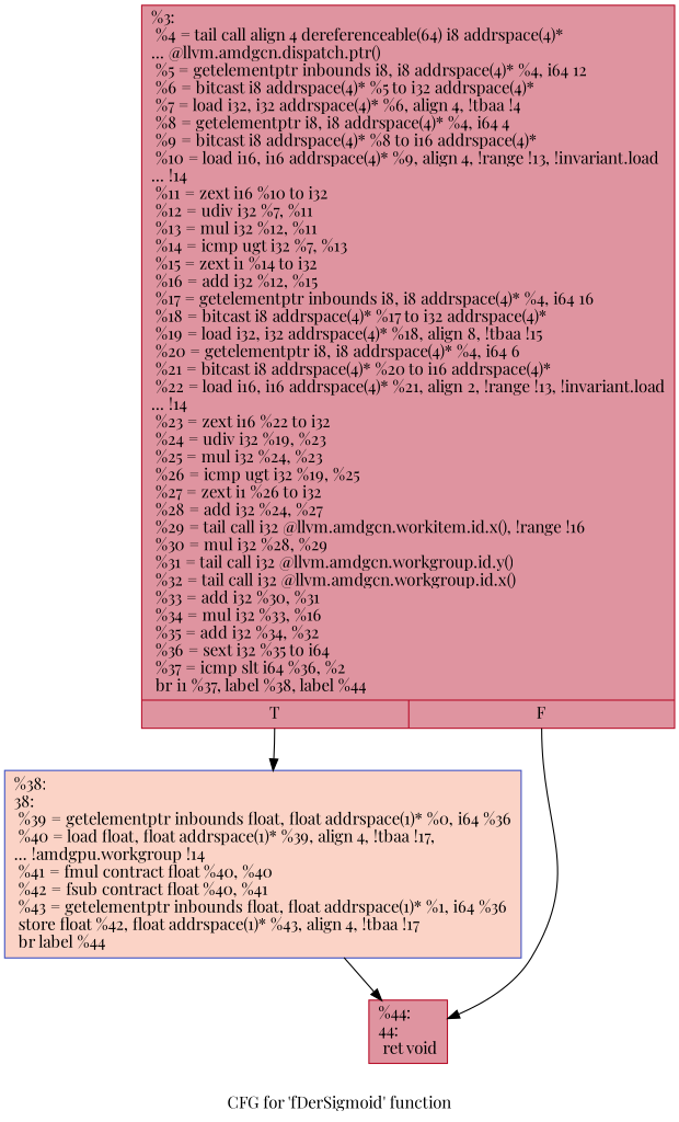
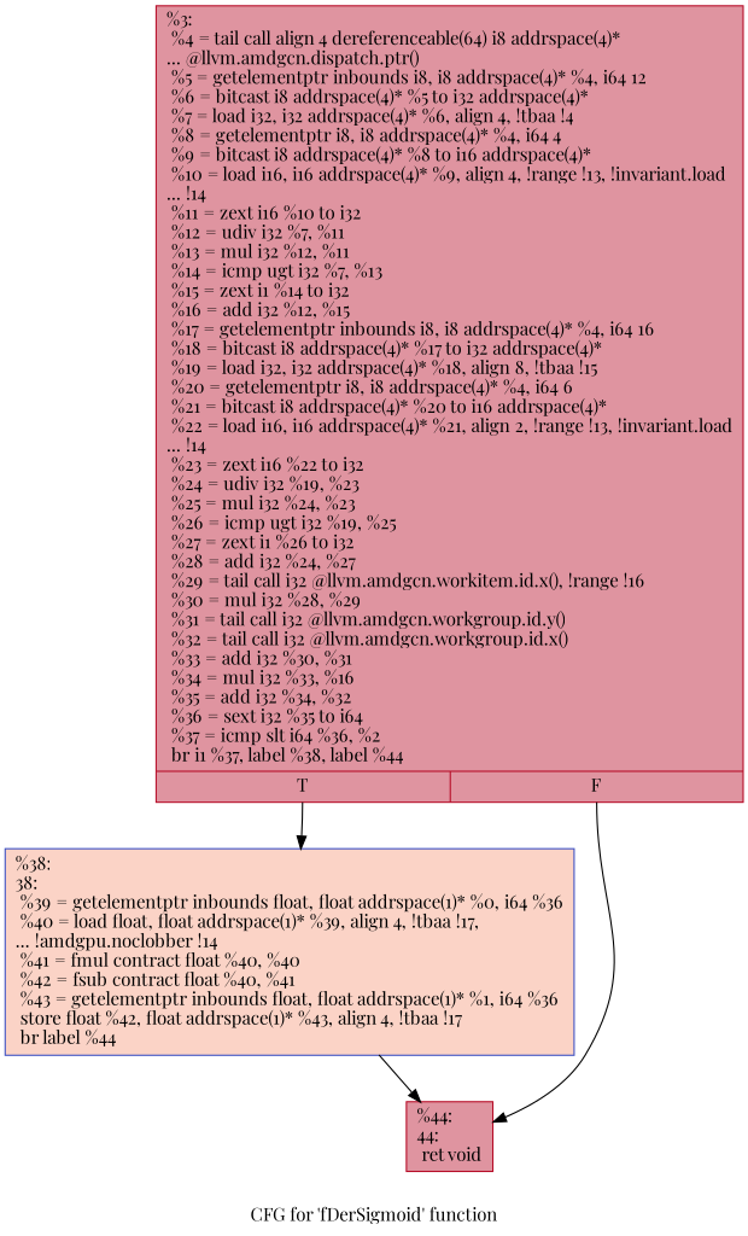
  digraph {
    label="CFG for 'fDerSigmoid' function"
    fontname="Playfair Display"
    node [color="#b70d28ff" fillcolor="#b70d2870" shape=record style=filled fontname="Playfair Display"]
    edge [fontname="Playfair Display"]
    n1 [label="{%3:\l  %4 = tail call align 4 dereferenceable(64) i8 addrspace(4)*\l... @llvm.amdgcn.dispatch.ptr()\l  %5 = getelementptr inbounds i8, i8 addrspace(4)* %4, i64 12\l  %6 = bitcast i8 addrspace(4)* %5 to i32 addrspace(4)*\l  %7 = load i32, i32 addrspace(4)* %6, align 4, !tbaa !4\l  %8 = getelementptr i8, i8 addrspace(4)* %4, i64 4\l  %9 = bitcast i8 addrspace(4)* %8 to i16 addrspace(4)*\l  %10 = load i16, i16 addrspace(4)* %9, align 4, !range !13, !invariant.load\l... !14\l  %11 = zext i16 %10 to i32\l  %12 = udiv i32 %7, %11\l  %13 = mul i32 %12, %11\l  %14 = icmp ugt i32 %7, %13\l  %15 = zext i1 %14 to i32\l  %16 = add i32 %12, %15\l  %17 = getelementptr inbounds i8, i8 addrspace(4)* %4, i64 16\l  %18 = bitcast i8 addrspace(4)* %17 to i32 addrspace(4)*\l  %19 = load i32, i32 addrspace(4)* %18, align 8, !tbaa !15\l  %20 = getelementptr i8, i8 addrspace(4)* %4, i64 6\l  %21 = bitcast i8 addrspace(4)* %20 to i16 addrspace(4)*\l  %22 = load i16, i16 addrspace(4)* %21, align 2, !range !13, !invariant.load\l... !14\l  %23 = zext i16 %22 to i32\l  %24 = udiv i32 %19, %23\l  %25 = mul i32 %24, %23\l  %26 = icmp ugt i32 %19, %25\l  %27 = zext i1 %26 to i32\l  %28 = add i32 %24, %27\l  %29 = tail call i32 @llvm.amdgcn.workitem.id.x(), !range !16\l  %30 = mul i32 %28, %29\l  %31 = tail call i32 @llvm.amdgcn.workgroup.id.y()\l  %32 = tail call i32 @llvm.amdgcn.workgroup.id.x()\l  %33 = add i32 %30, %31\l  %34 = mul i32 %33, %16\l  %35 = add i32 %34, %32\l  %36 = sext i32 %35 to i64\l  %37 = icmp slt i64 %36, %2\l  br i1 %37, label %38, label %44\l|{<s0>T|<s1>F}}"]
-   n2 [color="#3d50c3ff" fillcolor="#f59c7d70" label="{%38:\l38:                                               \l  %39 = getelementptr inbounds float, float addrspace(1)* %0, i64 %36\l  %40 = load float, float addrspace(1)* %39, align 4, !tbaa !17,\l... !amdgpu.workgroup !14\l  %41 = fmul contract float %40, %40\l  %42 = fsub contract float %40, %41\l  %43 = getelementptr inbounds float, float addrspace(1)* %1, i64 %36\l  store float %42, float addrspace(1)* %43, align 4, !tbaa !17\l  br label %44\l}"]
+   n2 [color="#3d50c3ff" fillcolor="#f59c7d70" label="{%38:\l38:                                               \l  %39 = getelementptr inbounds float, float addrspace(1)* %0, i64 %36\l  %40 = load float, float addrspace(1)* %39, align 4, !tbaa !17,\l... !amdgpu.noclobber !14\l  %41 = fmul contract float %40, %40\l  %42 = fsub contract float %40, %41\l  %43 = getelementptr inbounds float, float addrspace(1)* %1, i64 %36\l  store float %42, float addrspace(1)* %43, align 4, !tbaa !17\l  br label %44\l}"]
    n3 [label="{%44:\l44:                                               \l  ret void\l}"]
    n1 -> n2 [tailport=s0]
    n1 -> n3 [tailport=s1]
    n2 -> n3
  }
